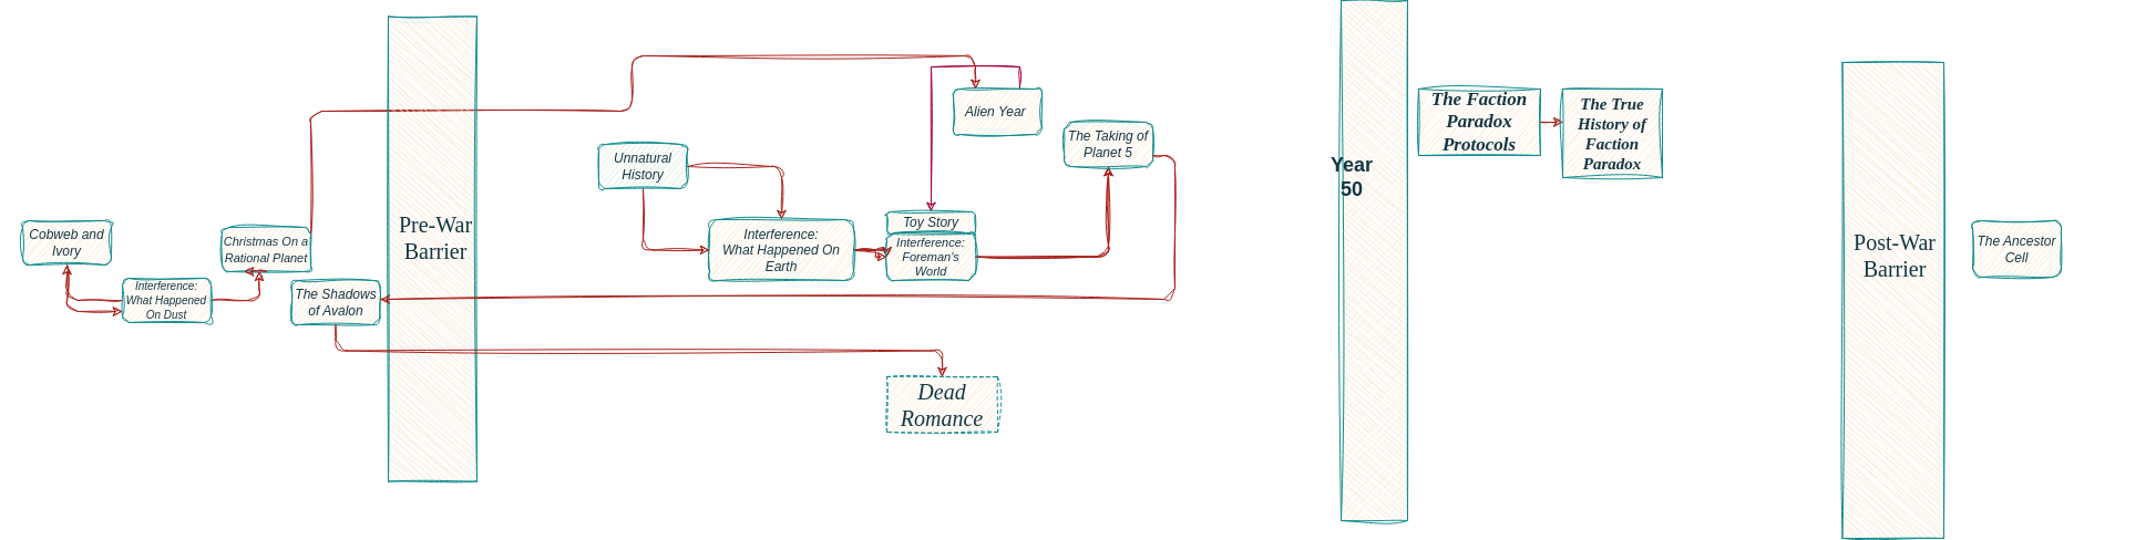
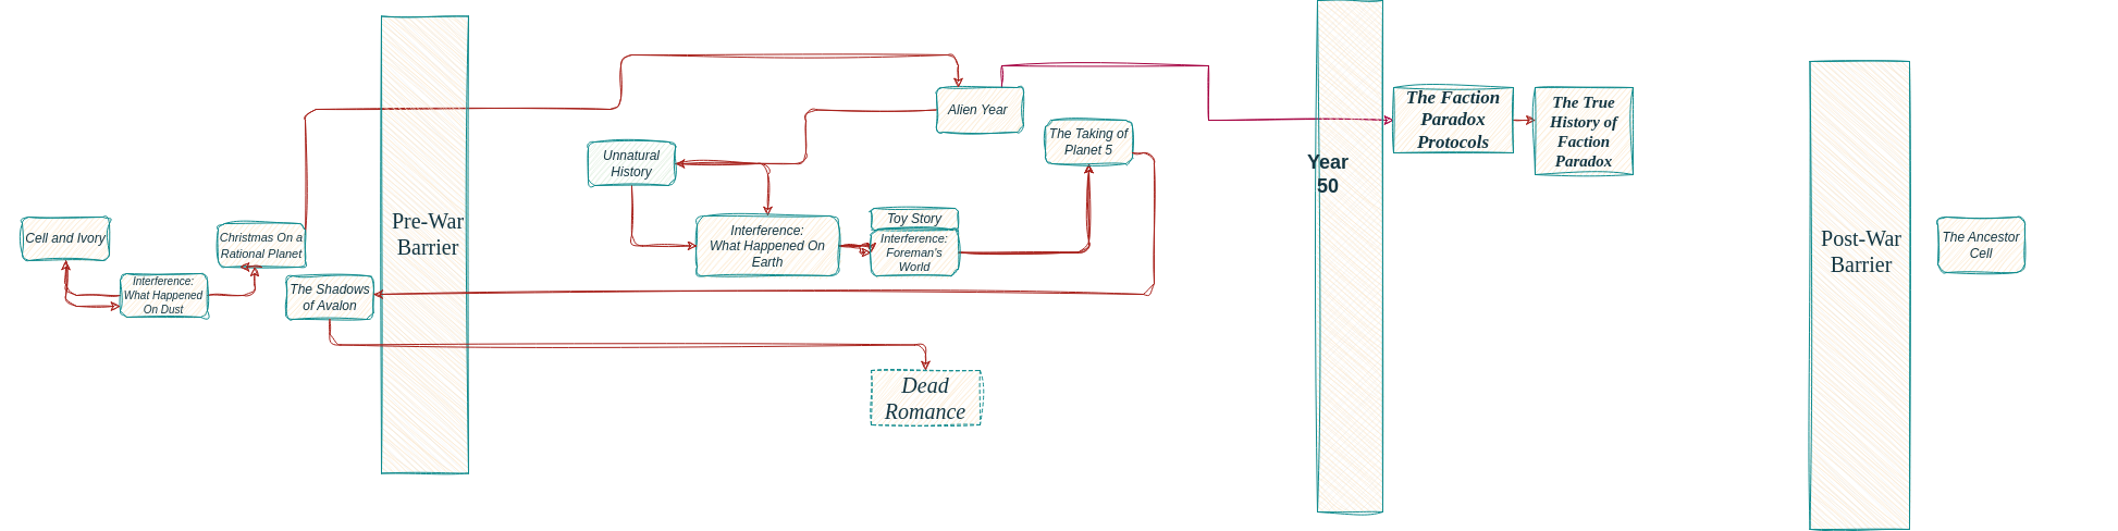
  <mxCell id="0" />
  <mxCell id="1" parent="0" />
  <mxCell id="2" value="" style="edgeStyle=orthogonalEdgeStyle;rounded=1;orthogonalLoop=1;jettySize=auto;html=1;labelBackgroundColor=none;strokeColor=#A8201A;fontColor=default;sketch=1;curveFitting=1;jiggle=2;" parent="1" source="23" target="9" edge="1"><mxGeometry relative="1" as="geometry" /></mxCell>
- <mxCell id="4" style="edgeStyle=orthogonalEdgeStyle;rounded=0;sketch=1;hachureGap=4;jiggle=2;curveFitting=1;orthogonalLoop=1;jettySize=auto;html=1;exitX=0.75;exitY=0;exitDx=0;exitDy=0;strokeColor=#A50040;fontFamily=Architects Daughter;fontSource=https%3A%2F%2Ffonts.googleapis.com%2Fcss%3Ffamily%3DArchitects%2BDaughter;fontSize=16;fontColor=#143642;fillColor=#d80073;" parent="1" source="5" target="10" edge="1"><mxGeometry relative="1" as="geometry" /></mxCell>
+ <mxCell id="3" style="edgeStyle=orthogonalEdgeStyle;rounded=1;orthogonalLoop=1;jettySize=auto;html=1;exitX=0;exitY=0.5;exitDx=0;exitDy=0;entryX=1;entryY=0.5;entryDx=0;entryDy=0;strokeColor=#A8201A;labelBackgroundColor=none;fontColor=default;sketch=1;curveFitting=1;jiggle=2;" parent="1" source="5" target="23" edge="1"><mxGeometry relative="1" as="geometry" /></mxCell>
+ <mxCell id="4" style="edgeStyle=orthogonalEdgeStyle;rounded=0;sketch=1;hachureGap=4;jiggle=2;curveFitting=1;orthogonalLoop=1;jettySize=auto;html=1;exitX=0.75;exitY=0;exitDx=0;exitDy=0;strokeColor=#A50040;fontFamily=Architects Daughter;fontSource=https%3A%2F%2Ffonts.googleapis.com%2Fcss%3Ffamily%3DArchitects%2BDaughter;fontSize=16;fontColor=#143642;fillColor=#d80073;" parent="1" source="5" target="34" edge="1"><mxGeometry relative="1" as="geometry" /></mxCell>
  <mxCell id="5" value="Alien Year " style="fontStyle=2;labelBorderColor=none;labelBackgroundColor=none;whiteSpace=wrap;html=1;rounded=1;fillColor=#FAE5C7;strokeColor=#0F8B8D;fontColor=#143642;sketch=1;curveFitting=1;jiggle=2;" parent="1" vertex="1"><mxGeometry x="860" y="50" width="80" height="41" as="geometry" /></mxCell>
  <mxCell id="6" style="edgeStyle=orthogonalEdgeStyle;rounded=1;orthogonalLoop=1;jettySize=auto;html=1;exitX=1;exitY=0.5;exitDx=0;exitDy=0;labelBackgroundColor=none;strokeColor=#A8201A;fontColor=default;sketch=1;curveFitting=1;jiggle=2;" parent="1" source="9" target="13" edge="1"><mxGeometry relative="1" as="geometry" /></mxCell>
  <mxCell id="7" style="edgeStyle=orthogonalEdgeStyle;rounded=1;orthogonalLoop=1;jettySize=auto;html=1;exitX=1;exitY=0.5;exitDx=0;exitDy=0;entryX=0;entryY=0.5;entryDx=0;entryDy=0;labelBackgroundColor=none;strokeColor=#A8201A;fontColor=default;sketch=1;curveFitting=1;jiggle=2;" parent="1" source="9" target="13" edge="1"><mxGeometry relative="1" as="geometry" /></mxCell>
  <mxCell id="8" style="edgeStyle=orthogonalEdgeStyle;rounded=1;orthogonalLoop=1;jettySize=auto;html=1;exitX=1;exitY=0.5;exitDx=0;exitDy=0;entryX=0;entryY=0.5;entryDx=0;entryDy=0;strokeColor=#A8201A;labelBackgroundColor=none;fontColor=default;sketch=1;curveFitting=1;jiggle=2;" parent="1" source="9" target="13" edge="1"><mxGeometry relative="1" as="geometry" /></mxCell>
  <mxCell id="9" value="Interference:&lt;br style=&quot;font-size: 12px;&quot;&gt;What Happened On Earth" style="whiteSpace=wrap;html=1;fontStyle=2;fontSize=12;rounded=1;labelBackgroundColor=none;fillColor=#FAE5C7;strokeColor=#0F8B8D;fontColor=#143642;sketch=1;curveFitting=1;jiggle=2;" parent="1" vertex="1"><mxGeometry x="640" y="168" width="130" height="55" as="geometry" /></mxCell>
  <mxCell id="10" value="Toy Story" style="whiteSpace=wrap;html=1;fontStyle=2;rounded=1;labelBackgroundColor=none;fillColor=#FAE5C7;strokeColor=#0F8B8D;fontColor=#143642;sketch=1;curveFitting=1;jiggle=2;" parent="1" vertex="1"><mxGeometry x="800" y="161" width="80" height="20" as="geometry" /></mxCell>
  <mxCell id="11" style="edgeStyle=orthogonalEdgeStyle;rounded=1;orthogonalLoop=1;jettySize=auto;html=1;exitX=1;exitY=0.5;exitDx=0;exitDy=0;labelBackgroundColor=none;strokeColor=#A8201A;fontColor=default;sketch=1;curveFitting=1;jiggle=2;" parent="1" source="13" target="14" edge="1"><mxGeometry relative="1" as="geometry" /></mxCell>
  <mxCell id="12" style="edgeStyle=orthogonalEdgeStyle;rounded=1;orthogonalLoop=1;jettySize=auto;html=1;exitX=1;exitY=0.5;exitDx=0;exitDy=0;strokeColor=#A8201A;labelBackgroundColor=none;fontColor=default;sketch=1;curveFitting=1;jiggle=2;" parent="1" source="13" target="14" edge="1"><mxGeometry relative="1" as="geometry" /></mxCell>
  <mxCell id="13" value="Interference:&lt;br&gt;Foreman's World" style="whiteSpace=wrap;html=1;fontStyle=2;fontSize=11;rounded=1;labelBackgroundColor=none;fillColor=#FAE5C7;strokeColor=#0F8B8D;fontColor=#143642;sketch=1;curveFitting=1;jiggle=2;" parent="1" vertex="1"><mxGeometry x="800" y="180" width="80" height="43" as="geometry" /></mxCell>
  <mxCell id="14" value="&lt;i&gt;The Taking of Planet 5&lt;/i&gt;" style="whiteSpace=wrap;html=1;rounded=1;labelBackgroundColor=none;fillColor=#FAE5C7;strokeColor=#0F8B8D;fontColor=#143642;sketch=1;curveFitting=1;jiggle=2;" parent="1" vertex="1"><mxGeometry x="960" y="80" width="80" height="40" as="geometry" /></mxCell>
  <mxCell id="15" value="&lt;i&gt;The Shadows of Avalon&lt;/i&gt;" style="whiteSpace=wrap;html=1;rounded=1;labelBackgroundColor=none;fillColor=#FAE5C7;strokeColor=#0F8B8D;fontColor=#143642;sketch=1;curveFitting=1;jiggle=2;" parent="1" vertex="1"><mxGeometry x="262.5" y="223" width="80" height="40" as="geometry" /></mxCell>
  <mxCell id="16" value="The Ancestor Cell" style="whiteSpace=wrap;html=1;fontStyle=2;rounded=1;labelBackgroundColor=none;fillColor=#FAE5C7;strokeColor=#0F8B8D;fontColor=#143642;sketch=1;curveFitting=1;jiggle=2;" parent="1" vertex="1"><mxGeometry x="1780" y="169" width="80" height="51" as="geometry" /></mxCell>
  <mxCell id="17" style="edgeStyle=orthogonalEdgeStyle;rounded=1;orthogonalLoop=1;jettySize=auto;html=1;exitX=1;exitY=0.25;exitDx=0;exitDy=0;entryX=0.25;entryY=0;entryDx=0;entryDy=0;strokeColor=#A8201A;labelBackgroundColor=none;fontColor=default;sketch=1;curveFitting=1;jiggle=2;" parent="1" source="18" target="5" edge="1"><mxGeometry relative="1" as="geometry"><Array as="points"><mxPoint x="280" y="70" /><mxPoint x="570" y="70" /><mxPoint x="570" y="20" /><mxPoint x="880" y="20" /></Array></mxGeometry></mxCell>
  <mxCell id="18" value="&lt;font style=&quot;font-size: 11px;&quot;&gt;Christmas On a Rational Planet&lt;/font&gt;" style="whiteSpace=wrap;html=1;fontStyle=2;rounded=1;labelBackgroundColor=none;fillColor=#FAE5C7;strokeColor=#0F8B8D;fontColor=#143642;sketch=1;curveFitting=1;jiggle=2;" parent="1" vertex="1"><mxGeometry x="200" y="175" width="80" height="40" as="geometry" /></mxCell>
  <mxCell id="19" value="" style="edgeStyle=orthogonalEdgeStyle;rounded=1;orthogonalLoop=1;jettySize=auto;html=1;labelBackgroundColor=none;strokeColor=#A8201A;fontColor=default;sketch=1;curveFitting=1;jiggle=2;" parent="1" source="21" target="25" edge="1"><mxGeometry relative="1" as="geometry" /></mxCell>
  <mxCell id="20" style="edgeStyle=orthogonalEdgeStyle;rounded=1;orthogonalLoop=1;jettySize=auto;html=1;exitX=1;exitY=0.5;exitDx=0;exitDy=0;entryX=0.418;entryY=0.999;entryDx=0;entryDy=0;entryPerimeter=0;strokeColor=#A8201A;labelBackgroundColor=none;fontColor=default;sketch=1;curveFitting=1;jiggle=2;" parent="1" source="21" target="18" edge="1"><mxGeometry relative="1" as="geometry" /></mxCell>
  <mxCell id="21" value="&lt;font style=&quot;font-size: 10px;&quot;&gt;&lt;i&gt;Interference: What Happened On Dust&lt;/i&gt;&lt;/font&gt;" style="whiteSpace=wrap;html=1;fontSize=11;rounded=1;labelBackgroundColor=none;fillColor=#FAE5C7;strokeColor=#0F8B8D;fontColor=#143642;sketch=1;curveFitting=1;jiggle=2;" parent="1" vertex="1"><mxGeometry x="110" y="221" width="80" height="40" as="geometry" /></mxCell>
  <mxCell id="22" style="edgeStyle=orthogonalEdgeStyle;rounded=1;orthogonalLoop=1;jettySize=auto;html=1;exitX=0.5;exitY=1;exitDx=0;exitDy=0;entryX=0;entryY=0.5;entryDx=0;entryDy=0;strokeColor=#A8201A;labelBackgroundColor=none;fontColor=default;sketch=1;curveFitting=1;jiggle=2;" parent="1" source="23" target="9" edge="1"><mxGeometry relative="1" as="geometry" /></mxCell>
  <mxCell id="23" value="Unnatural History" style="whiteSpace=wrap;html=1;fontStyle=2;rounded=1;labelBackgroundColor=none;fillColor=#d5e8d4;strokeColor=#0F8B8D;fontColor=#143642;sketch=1;curveFitting=1;jiggle=2;" parent="1" vertex="1"><mxGeometry x="540" y="100" width="80" height="40" as="geometry" /></mxCell>
  <mxCell id="24" style="edgeStyle=orthogonalEdgeStyle;rounded=1;orthogonalLoop=1;jettySize=auto;html=1;exitX=0.5;exitY=1;exitDx=0;exitDy=0;entryX=0;entryY=0.75;entryDx=0;entryDy=0;strokeColor=#A8201A;labelBackgroundColor=none;fontColor=default;sketch=1;curveFitting=1;jiggle=2;" parent="1" source="25" target="21" edge="1"><mxGeometry relative="1" as="geometry" /></mxCell>
- <mxCell id="25" value="&lt;i&gt;Cobweb and Ivory&lt;/i&gt;" style="whiteSpace=wrap;html=1;rounded=1;labelBackgroundColor=none;fillColor=#FAE5C7;strokeColor=#0F8B8D;fontColor=#143642;sketch=1;curveFitting=1;jiggle=2;" parent="1" vertex="1"><mxGeometry x="20" y="169" width="80" height="40" as="geometry" /></mxCell>
+ <mxCell id="25" value="&lt;i&gt;Cell and Ivory&lt;/i&gt;" style="whiteSpace=wrap;html=1;rounded=1;labelBackgroundColor=none;fillColor=#FAE5C7;strokeColor=#0F8B8D;fontColor=#143642;sketch=1;curveFitting=1;jiggle=2;" parent="1" vertex="1"><mxGeometry x="20" y="169" width="80" height="40" as="geometry" /></mxCell>
  <mxCell id="26" value="" style="verticalLabelPosition=bottom;verticalAlign=top;html=1;shape=mxgraph.basic.patternFillRect;fillStyle=diag;step=5;fillStrokeWidth=0.2;fillStrokeColor=#dddddd;rotation=-90;rounded=1;labelBackgroundColor=none;fillColor=#FAE5C7;strokeColor=#0F8B8D;fontColor=#143642;sketch=1;curveFitting=1;jiggle=2;" parent="1" vertex="1"><mxGeometry x="180" y="154.5" width="420" height="80" as="geometry" /></mxCell>
  <mxCell id="27" value="" style="verticalLabelPosition=bottom;verticalAlign=top;html=1;shape=mxgraph.basic.patternFillRect;fillStyle=diagRev;step=5;fillStrokeWidth=0.2;fillStrokeColor=#dddddd;rotation=-90;rounded=1;labelBackgroundColor=none;fillColor=#FAE5C7;strokeColor=#0F8B8D;fontColor=#143642;sketch=1;curveFitting=1;jiggle=2;" parent="1" vertex="1"><mxGeometry x="1005" y="175" width="470" height="60" as="geometry" /></mxCell>
  <mxCell id="28" value="" style="verticalLabelPosition=bottom;verticalAlign=top;html=1;shape=mxgraph.basic.patternFillRect;fillStyle=diag;step=5;fillStrokeWidth=0.2;fillStrokeColor=#dddddd;rotation=-90;rounded=1;labelBackgroundColor=none;fillColor=#FAE5C7;strokeColor=#0F8B8D;fontColor=#143642;sketch=1;curveFitting=1;jiggle=2;" parent="1" vertex="1"><mxGeometry x="1493.25" y="195.25" width="430" height="91.5" as="geometry" /></mxCell>
  <mxCell id="29" value="&lt;h2&gt;Year 50&lt;/h2&gt;" style="text;strokeColor=none;align=center;fillColor=none;html=1;verticalAlign=middle;whiteSpace=wrap;rounded=1;labelBackgroundColor=none;fontColor=#143642;sketch=1;curveFitting=1;jiggle=2;" parent="1" vertex="1"><mxGeometry x="1190" y="115" width="60" height="30" as="geometry" /></mxCell>
  <mxCell id="30" style="edgeStyle=orthogonalEdgeStyle;rounded=1;orthogonalLoop=1;jettySize=auto;html=1;exitX=0.5;exitY=1;exitDx=0;exitDy=0;entryX=0.25;entryY=1;entryDx=0;entryDy=0;labelBackgroundColor=none;strokeColor=#A8201A;fontColor=default;sketch=1;curveFitting=1;jiggle=2;" parent="1" source="18" target="18" edge="1"><mxGeometry relative="1" as="geometry" /></mxCell>
  <mxCell id="31" style="edgeStyle=orthogonalEdgeStyle;rounded=1;orthogonalLoop=1;jettySize=auto;html=1;exitX=1;exitY=0.75;exitDx=0;exitDy=0;strokeColor=#A8201A;labelBackgroundColor=none;fontColor=default;sketch=1;curveFitting=1;jiggle=2;" parent="1" source="14" target="15" edge="1"><mxGeometry relative="1" as="geometry"><Array as="points"><mxPoint x="1060" y="110" /><mxPoint x="1060" y="240" /></Array></mxGeometry></mxCell>
  <mxCell id="32" style="edgeStyle=orthogonalEdgeStyle;rounded=1;orthogonalLoop=1;jettySize=auto;html=1;exitX=0.5;exitY=1;exitDx=0;exitDy=0;strokeColor=#A8201A;labelBackgroundColor=none;fontColor=default;sketch=1;curveFitting=1;jiggle=2;" parent="1" source="15" target="38" edge="1"><mxGeometry relative="1" as="geometry" /></mxCell>
  <mxCell id="33" style="edgeStyle=orthogonalEdgeStyle;rounded=0;sketch=1;hachureGap=4;jiggle=2;curveFitting=1;orthogonalLoop=1;jettySize=auto;html=1;exitX=1;exitY=0.5;exitDx=0;exitDy=0;entryX=0.006;entryY=0.379;entryDx=0;entryDy=0;entryPerimeter=0;strokeColor=#A8201A;fontFamily=Architects Daughter;fontSource=https%3A%2F%2Ffonts.googleapis.com%2Fcss%3Ffamily%3DArchitects%2BDaughter;fontSize=16;fontColor=#143642;fillColor=#FAE5C7;" parent="1" source="34" target="37" edge="1"><mxGeometry relative="1" as="geometry" /></mxCell>
  <mxCell id="34" value="&lt;i style=&quot;font-size: 17px;&quot;&gt;&lt;b style=&quot;font-size: 17px;&quot;&gt;The Faction Paradox Protocols&lt;br style=&quot;font-size: 17px;&quot;&gt;&lt;/b&gt;&lt;/i&gt;" style="whiteSpace=wrap;html=1;sketch=1;hachureGap=4;jiggle=2;curveFitting=1;strokeColor=#0F8B8D;fontFamily=Architects Daughter;fontSource=https%3A%2F%2Ffonts.googleapis.com%2Fcss%3Ffamily%3DArchitects%2BDaughter;fontSize=17;fontColor=#143642;fillColor=#FAE5C7;" parent="1" vertex="1"><mxGeometry x="1280" y="50" width="110" height="60" as="geometry" /></mxCell>
  <mxCell id="35" value="Pre-War Barrier" style="text;strokeColor=none;align=center;fillColor=none;html=1;verticalAlign=middle;whiteSpace=wrap;rounded=0;fontSize=20;fontFamily=Architects Daughter;fontColor=#143642;" parent="1" vertex="1"><mxGeometry x="342.5" y="159" width="100" height="50" as="geometry" /></mxCell>
  <mxCell id="36" value="Post-War Barrier" style="text;strokeColor=none;align=center;fillColor=none;html=1;verticalAlign=middle;whiteSpace=wrap;rounded=0;fontSize=20;fontFamily=Architects Daughter;fontColor=#143642;" parent="1" vertex="1"><mxGeometry x="1660" y="170" width="100" height="60" as="geometry" /></mxCell>
  <mxCell id="37" value="&lt;i style=&quot;font-size: 15px;&quot;&gt;&lt;b style=&quot;font-size: 15px;&quot;&gt;The True History of Faction Paradox&lt;br style=&quot;font-size: 15px;&quot;&gt;&lt;/b&gt;&lt;/i&gt;" style="whiteSpace=wrap;html=1;sketch=1;hachureGap=4;jiggle=2;curveFitting=1;strokeColor=#0F8B8D;fontFamily=Architects Daughter;fontSource=https%3A%2F%2Ffonts.googleapis.com%2Fcss%3Ffamily%3DArchitects%2BDaughter;fontSize=15;fontColor=#143642;fillColor=#FAE5C7;" parent="1" vertex="1"><mxGeometry x="1410" y="50" width="90" height="80" as="geometry" /></mxCell>
  <mxCell id="38" value="&lt;i&gt;Dead Romance&lt;br&gt;&lt;/i&gt;" style="whiteSpace=wrap;html=1;sketch=1;hachureGap=4;jiggle=2;curveFitting=1;strokeColor=#0F8B8D;fontFamily=Architects Daughter;fontSource=https%3A%2F%2Ffonts.googleapis.com%2Fcss%3Ffamily%3DArchitects%2BDaughter;fontSize=20;fontColor=#143642;fillColor=#FAE5C7;dashed=1;" parent="1" vertex="1"><mxGeometry x="800" y="310" width="100" height="50" as="geometry" /></mxCell>
